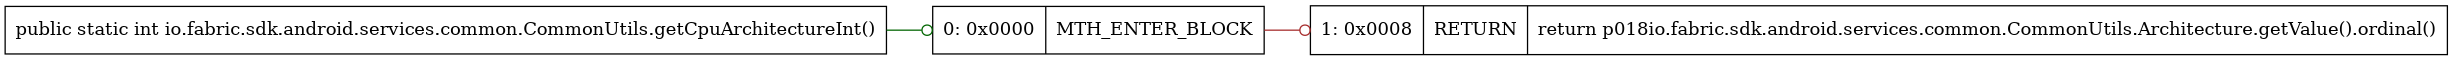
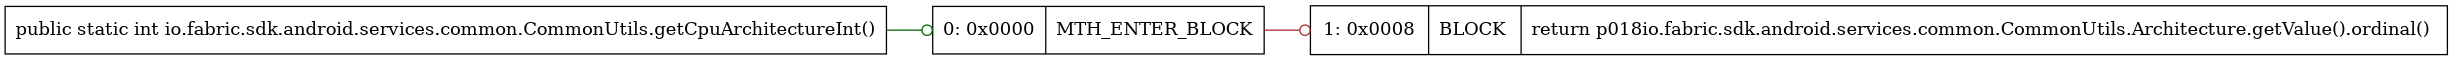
  digraph {
    rankdir=LR
    node [shape=record]
    edge [arrowhead=odot]
    n1 [label="{0\:\ 0x0000|MTH_ENTER_BLOCK\l}"]
-   n2 [label="{1\:\ 0x0008|RETURN\l|return p018io.fabric.sdk.android.services.common.CommonUtils.Architecture.getValue().ordinal()\l}"]
+   n2 [label="{1\:\ 0x0008|BLOCK\l|return p018io.fabric.sdk.android.services.common.CommonUtils.Architecture.getValue().ordinal()\l}"]
    n3 [label="{public static int io.fabric.sdk.android.services.common.CommonUtils.getCpuArchitectureInt() }"]
    n1 -> n2 [color=brown]
    n3 -> n1 [color=darkgreen]
  }
